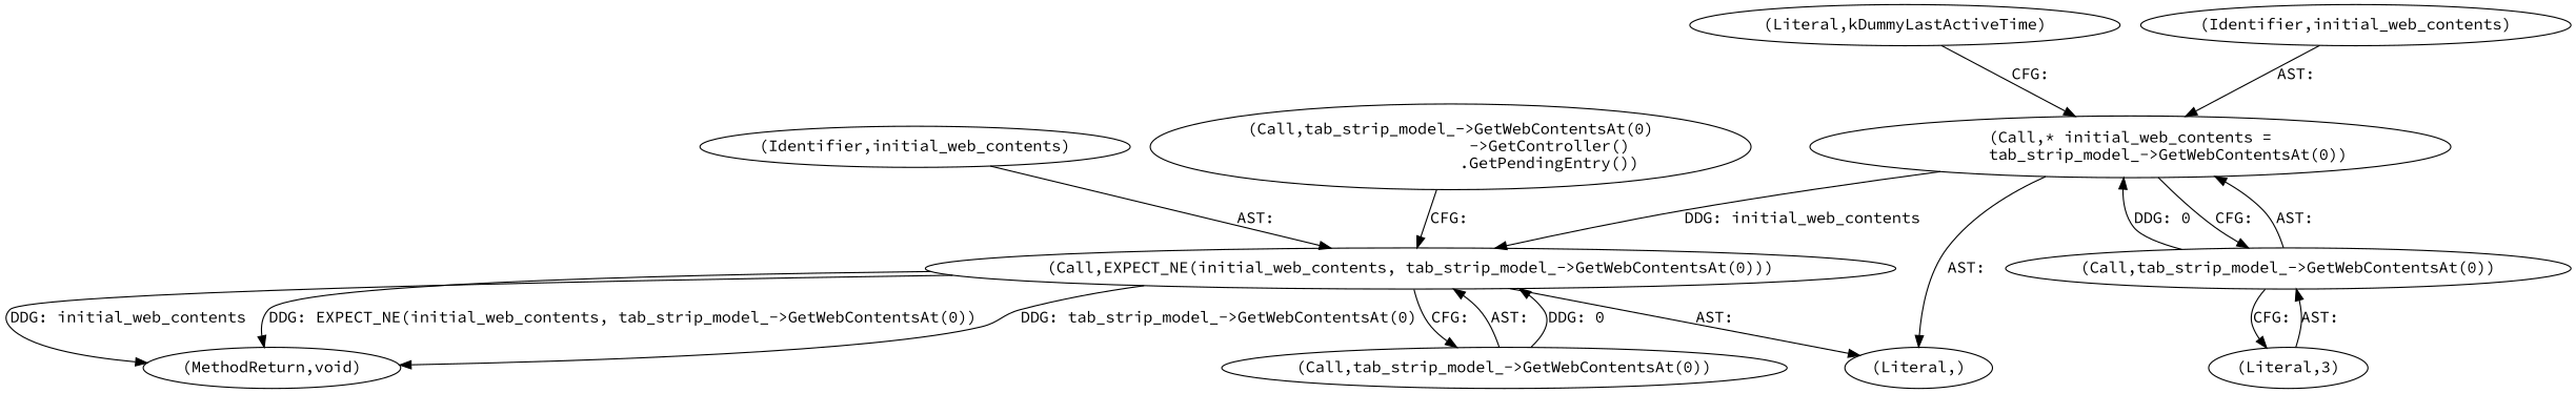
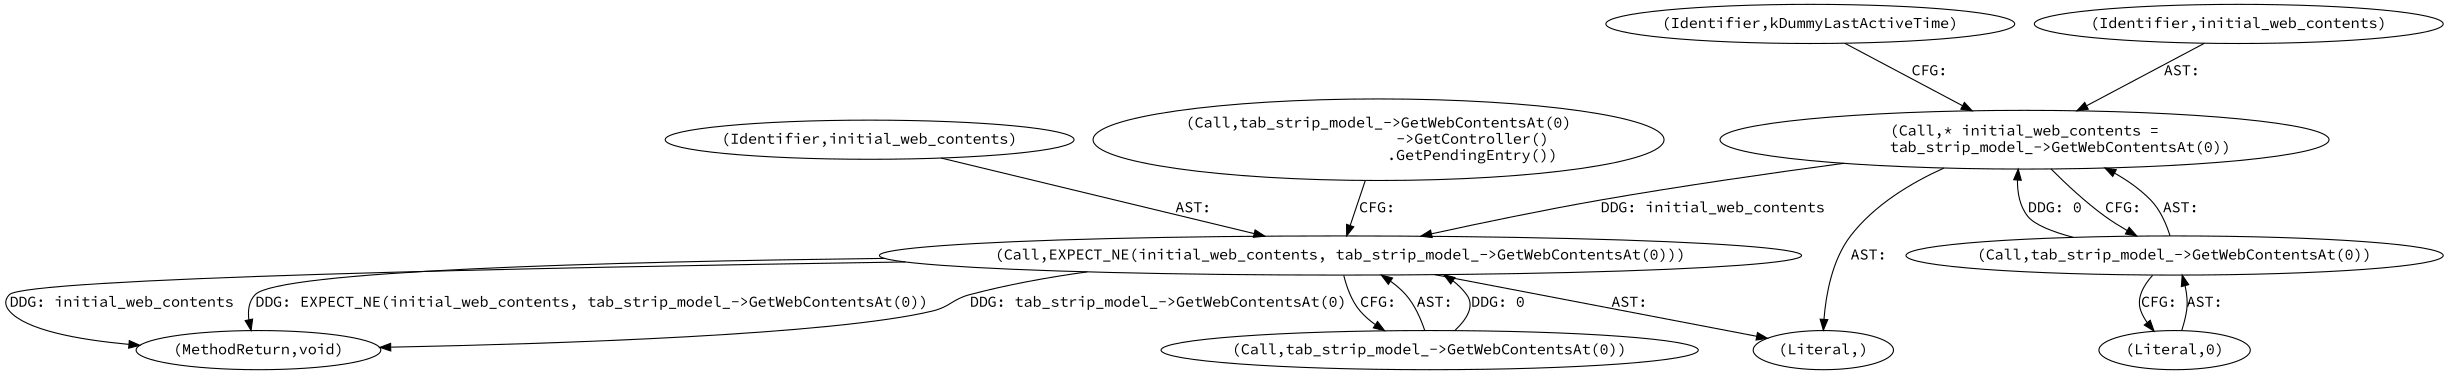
  digraph {
    fontname="Source Code Pro"
    node [fontname="Source Code Pro"]
    edge [fontname="Source Code Pro"]
    n1 [label="(Call,* initial_web_contents =\n        tab_strip_model_->GetWebContentsAt(0))"]
    n2 [label="(Call,tab_strip_model_->GetWebContentsAt(0))"]
    n3 [label="(Call,EXPECT_NE(initial_web_contents, tab_strip_model_->GetWebContentsAt(0)))"]
    n4 [label="(Literal,)"]
-   n5 [label="(Literal,3)"]
+   n5 [label="(Literal,0)"]
    n6 [label="(Call,tab_strip_model_->GetWebContentsAt(0))"]
    n7 [label="(MethodReturn,void)"]
-   n8 [label="(Literal,kDummyLastActiveTime)"]
+   n8 [label="(Identifier,kDummyLastActiveTime)"]
    n9 [label="(Call,tab_strip_model_->GetWebContentsAt(0)\n                     ->GetController()\n                     .GetPendingEntry())"]
    n10 [label="(Identifier,initial_web_contents)"]
    n11 [label="(Identifier,initial_web_contents)"]
    n1 -> n2 [label="CFG: "]
    n1 -> n3 [label="DDG: initial_web_contents"]
    n1 -> n4 [label="AST: "]
    n2 -> n1 [label="AST: "]
    n2 -> n1 [label="DDG: 0"]
    n2 -> n5 [label="CFG: "]
    n3 -> n4 [label="AST: "]
    n3 -> n6 [label="CFG: "]
    n3 -> n7 [label="DDG: tab_strip_model_->GetWebContentsAt(0)"]
    n3 -> n7 [label="DDG: initial_web_contents"]
    n3 -> n7 [label="DDG: EXPECT_NE(initial_web_contents, tab_strip_model_->GetWebContentsAt(0))"]
    n5 -> n2 [label="AST: "]
    n6 -> n3 [label="AST: "]
    n6 -> n3 [label="DDG: 0"]
    n8 -> n1 [label="CFG: "]
    n9 -> n3 [label="CFG: "]
    n10 -> n3 [label="AST: "]
    n11 -> n1 [label="AST: "]
  }
